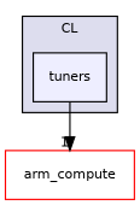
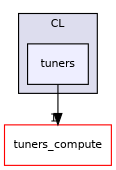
  digraph {
    compound=true
    node [fontname=Helvetica fontsize=10 shape=box style=filled]
    n1 [fillcolor="#eeeeff" label=tuners pencolor=black]
-   n2 [color=red fillcolor=white label=arm_compute]
+   n2 [color=red fillcolor=white label=tuners_compute]
    subgraph cluster_1 {
      bgcolor="#ddddee"
      fontname=Helvetica
      fontsize=10
      label=CL
      pencolor=black
      n1
    }
    n1 -> n2 [headlabel=1 labeldistance=1.5 labelfontname=Helvetica labelfontsize=10]
  }
